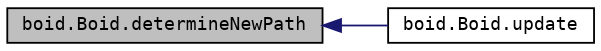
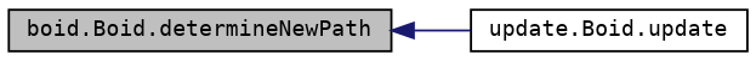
  digraph {
    rankdir=LR
    fontname="DejaVu Sans Mono"
    node [color=black fontname="DejaVu Sans Mono" fontsize=10 shape=record style=filled]
    n1 [fillcolor=grey75 fontcolor=black height=0.2 label="boid.Boid.determineNewPath" width=0.4]
-   n2 [fillcolor=white height=0.2 label="boid.Boid.update" width=0.4]
+   n2 [fillcolor=white height=0.2 label="update.Boid.update" width=0.4]
    n1 -> n2 [color=midnightblue dir=back fontname="DejaVu Sans Mono" fontsize=10 labelfontname=Helvetica labelfontsize=10 style=solid]
  }
